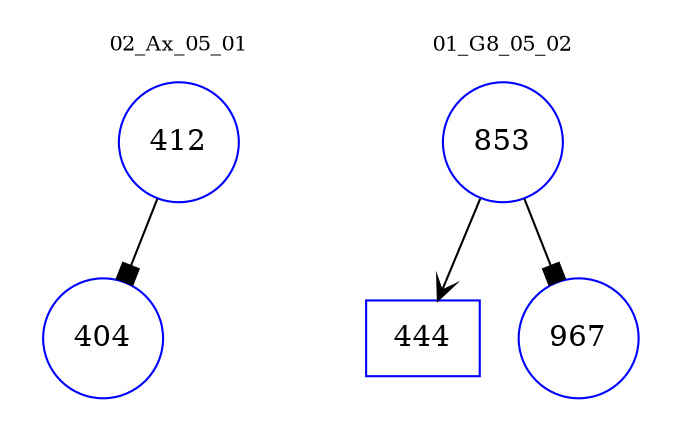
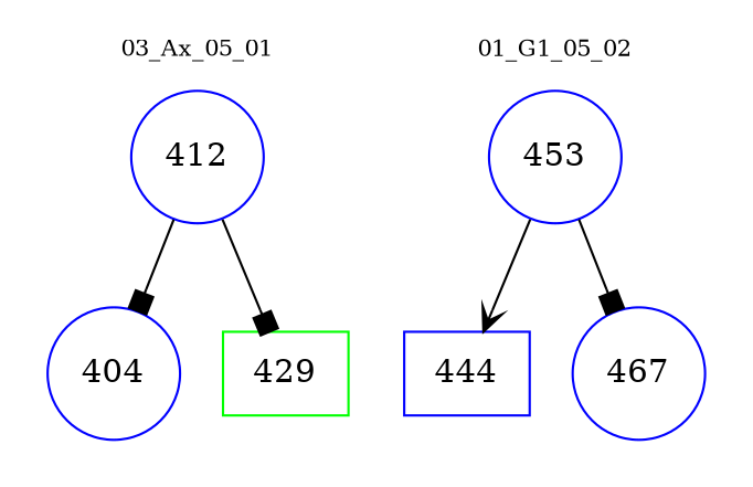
  digraph {
    node [color=blue shape=circle]
    edge [arrowhead=box color=black]
    n1 [label=412]
    n2 [label=404]
-   n4 [label=853]
+   n3 [color=green label=429 shape=box]
+   n4 [label=453]
    n5 [label=444 shape=box]
-   n6 [label=967]
+   n6 [label=467]
    subgraph cluster_1 {
      color=white
      fontsize=10
-     label="02_Ax_05_01"
+     label="03_Ax_05_01"
      n1
      n2
+     n3
    }
    subgraph cluster_2 {
      color=white
      fontsize=10
-     label="01_G8_05_02"
+     label="01_G1_05_02"
      n4
      n5
      n6
    }
    n1 -> n2
+   n1 -> n3
    n4 -> n5 [arrowhead=vee]
    n4 -> n6
  }
